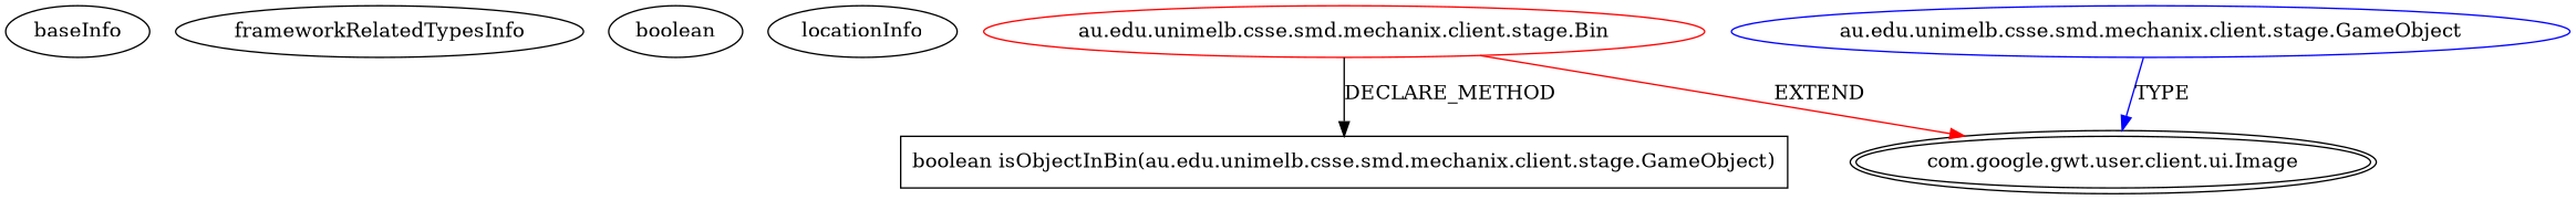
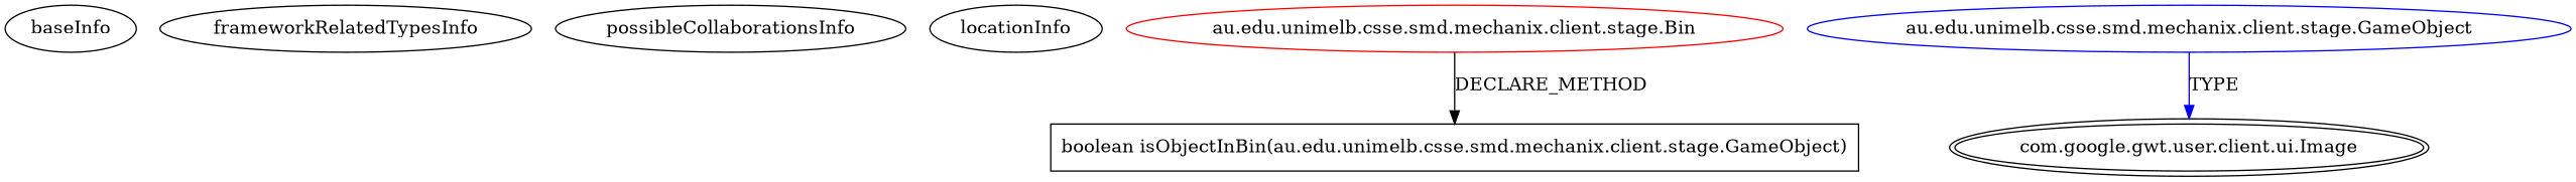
  digraph {
    baseInfo [category=extension_graph graphId=707 isAnonymous=false possibleRelation=true]
    frameworkRelatedTypesInfo [0="com.google.gwt.user.client.ui.Image"]
-   possibleCollaborationsInfo [0="707~CLIENT_METHOD_DECLARATION-PARAMETER_DECLARATION-~com.google.gwt.user.client.ui.Image ~com.google.gwt.user.client.ui.Image ~false~false" label=boolean]
+   possibleCollaborationsInfo [0="707~CLIENT_METHOD_DECLARATION-PARAMETER_DECLARATION-~com.google.gwt.user.client.ui.Image ~com.google.gwt.user.client.ui.Image ~false~false"]
    locationInfo [contextSignature=Bin filePath="/aramk-mechanix/mechanix-master/src/au/edu/unimelb/csse/smd/mechanix/client/stage/Bin.java" graphId=707 projectName="aramk-mechanix"]
    n5 [color=red isFrameworkType=false label="au.edu.unimelb.csse.smd.mechanix.client.stage.Bin" vertexType=ROOT_CLIENT_CLASS_DECLARATION]
    n6 [isFrameworkType=true label="com.google.gwt.user.client.ui.Image" peripheries=2 vertexType=FRAMEWORK_CLASS_TYPE]
    n7 [isFrameworkType=false label="boolean isObjectInBin(au.edu.unimelb.csse.smd.mechanix.client.stage.GameObject)" shape=box vertexType=CLIENT_METHOD_DECLARATION]
    n8 [color=blue isFrameworkType=false label="au.edu.unimelb.csse.smd.mechanix.client.stage.GameObject" vertexType=REFERENCE_CLIENT_CLASS_DECLARATION]
-   n5 -> n6 [color=red label=EXTEND]
    n5 -> n7 [label=DECLARE_METHOD]
    n8 -> n6 [color=blue label=TYPE]
  }
